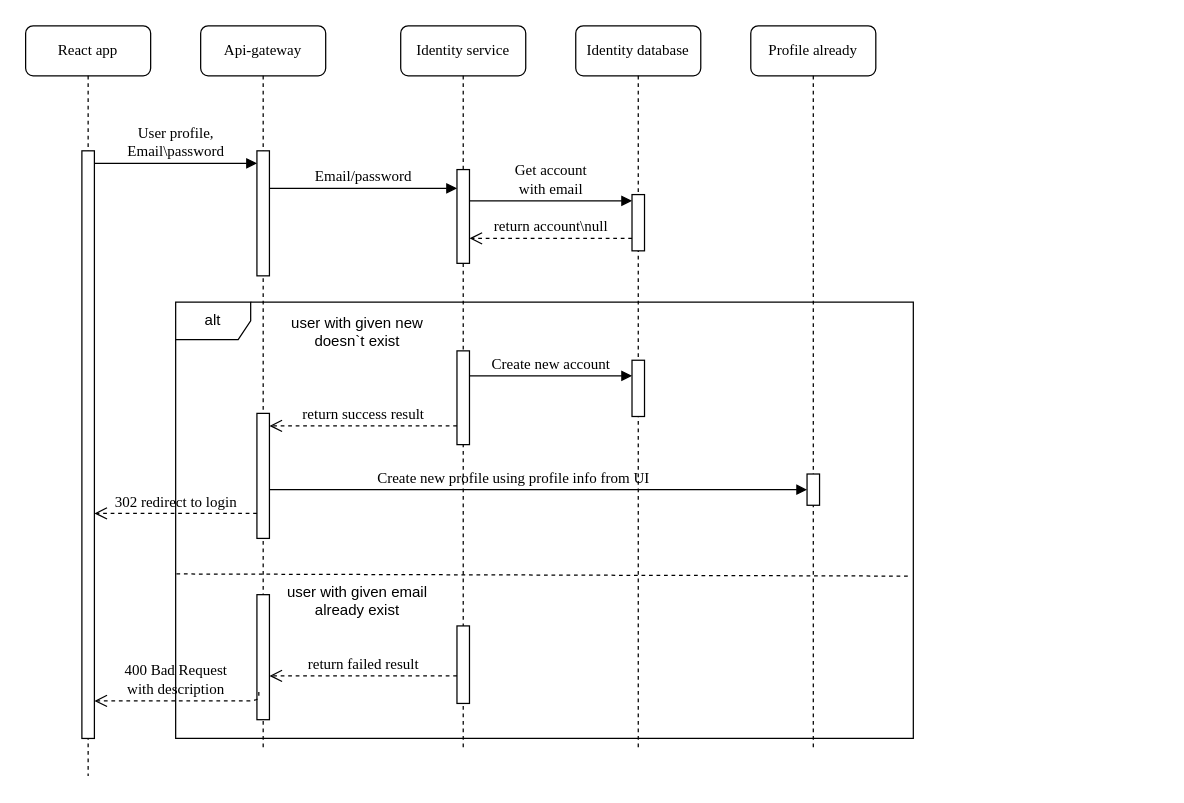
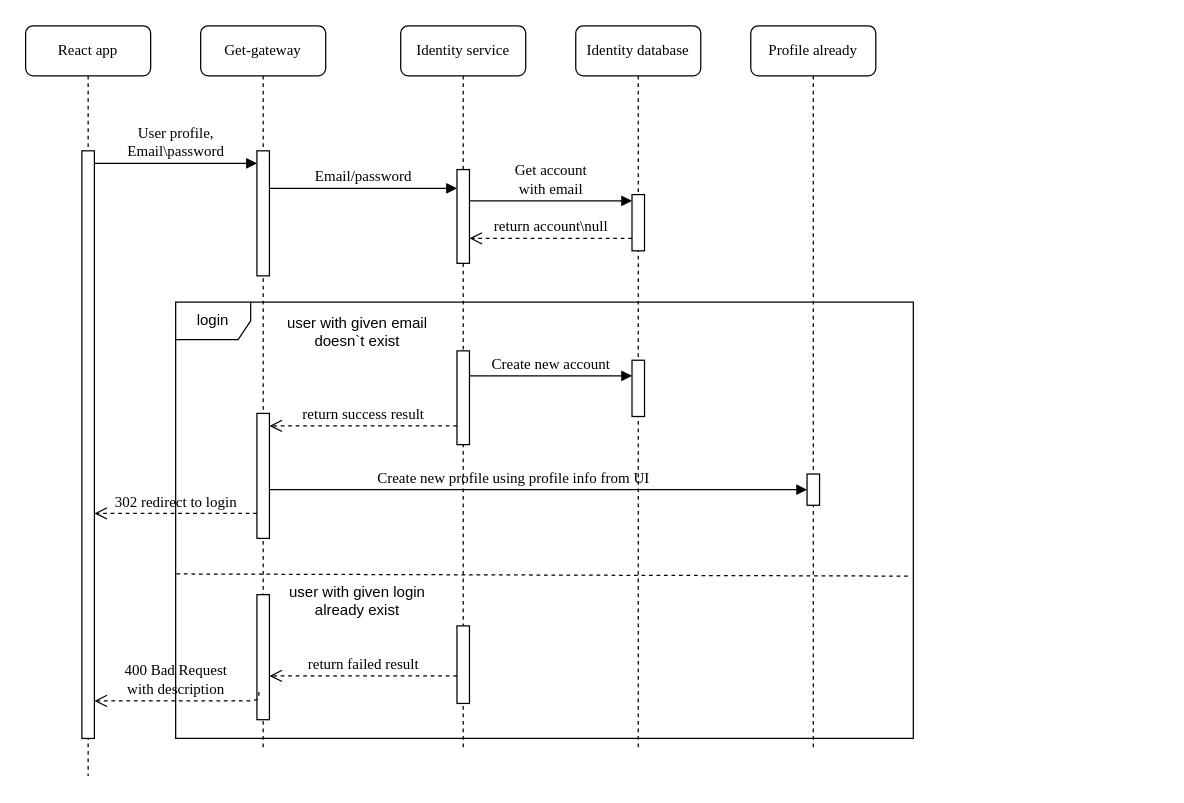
  <mxCell id="0" />
  <mxCell id="1" parent="0" />
- <mxCell id="2" value="alt" style="shape=umlFrame;whiteSpace=wrap;html=1;" vertex="1" parent="1"><mxGeometry x="140" y="241" width="590" height="349" as="geometry" /></mxCell>
- <mxCell id="3" value="Api-gateway" style="shape=umlLifeline;perimeter=lifelinePerimeter;whiteSpace=wrap;html=1;container=1;collapsible=0;recursiveResize=0;outlineConnect=0;rounded=1;shadow=0;comic=0;labelBackgroundColor=none;strokeWidth=1;fontFamily=Verdana;fontSize=12;align=center;" parent="1" vertex="1"><mxGeometry x="160" y="20" width="100" height="580" as="geometry" /></mxCell>
+ <mxCell id="2" value="login" style="shape=umlFrame;whiteSpace=wrap;html=1;" vertex="1" parent="1"><mxGeometry x="140" y="241" width="590" height="349" as="geometry" /></mxCell>
+ <mxCell id="3" value="Get-gateway" style="shape=umlLifeline;perimeter=lifelinePerimeter;whiteSpace=wrap;html=1;container=1;collapsible=0;recursiveResize=0;outlineConnect=0;rounded=1;shadow=0;comic=0;labelBackgroundColor=none;strokeWidth=1;fontFamily=Verdana;fontSize=12;align=center;" parent="1" vertex="1"><mxGeometry x="160" y="20" width="100" height="580" as="geometry" /></mxCell>
  <mxCell id="4" value="" style="html=1;points=[];perimeter=orthogonalPerimeter;rounded=0;shadow=0;comic=0;labelBackgroundColor=none;strokeWidth=1;fontFamily=Verdana;fontSize=12;align=center;" parent="3" vertex="1"><mxGeometry x="45" y="100" width="10" height="100" as="geometry" /></mxCell>
  <mxCell id="5" value="" style="html=1;points=[];perimeter=orthogonalPerimeter;rounded=0;shadow=0;comic=0;labelBackgroundColor=none;strokeWidth=1;fontFamily=Verdana;fontSize=12;align=center;" vertex="1" parent="3"><mxGeometry x="45" y="310" width="10" height="100" as="geometry" /></mxCell>
  <mxCell id="6" value="" style="html=1;points=[];perimeter=orthogonalPerimeter;rounded=0;shadow=0;comic=0;labelBackgroundColor=none;strokeWidth=1;fontFamily=Verdana;fontSize=12;align=center;" vertex="1" parent="3"><mxGeometry x="45" y="455" width="10" height="100" as="geometry" /></mxCell>
  <mxCell id="7" value="Identity service" style="shape=umlLifeline;perimeter=lifelinePerimeter;whiteSpace=wrap;html=1;container=1;collapsible=0;recursiveResize=0;outlineConnect=0;rounded=1;shadow=0;comic=0;labelBackgroundColor=none;strokeWidth=1;fontFamily=Verdana;fontSize=12;align=center;" parent="1" vertex="1"><mxGeometry x="320" y="20" width="100" height="580" as="geometry" /></mxCell>
  <mxCell id="8" value="" style="html=1;points=[];perimeter=orthogonalPerimeter;rounded=0;shadow=0;comic=0;labelBackgroundColor=none;strokeWidth=1;fontFamily=Verdana;fontSize=12;align=center;" parent="7" vertex="1"><mxGeometry x="45" y="115" width="10" height="75" as="geometry" /></mxCell>
  <mxCell id="9" value="" style="html=1;points=[];perimeter=orthogonalPerimeter;rounded=0;shadow=0;comic=0;labelBackgroundColor=none;strokeWidth=1;fontFamily=Verdana;fontSize=12;align=center;" vertex="1" parent="7"><mxGeometry x="45" y="260" width="10" height="75" as="geometry" /></mxCell>
  <mxCell id="10" value="" style="html=1;points=[];perimeter=orthogonalPerimeter;rounded=0;shadow=0;comic=0;labelBackgroundColor=none;strokeWidth=1;fontFamily=Verdana;fontSize=12;align=center;" vertex="1" parent="7"><mxGeometry x="45" y="480" width="10" height="62" as="geometry" /></mxCell>
  <mxCell id="11" value="Identity database" style="shape=umlLifeline;perimeter=lifelinePerimeter;whiteSpace=wrap;html=1;container=1;collapsible=0;recursiveResize=0;outlineConnect=0;rounded=1;shadow=0;comic=0;labelBackgroundColor=none;strokeWidth=1;fontFamily=Verdana;fontSize=12;align=center;" parent="1" vertex="1"><mxGeometry x="460" y="20" width="100" height="580" as="geometry" /></mxCell>
  <mxCell id="12" value="" style="html=1;points=[];perimeter=orthogonalPerimeter;rounded=0;shadow=0;comic=0;labelBackgroundColor=none;strokeWidth=1;fontFamily=Verdana;fontSize=12;align=center;" parent="11" vertex="1"><mxGeometry x="45" y="135" width="10" height="45" as="geometry" /></mxCell>
  <mxCell id="13" value="" style="html=1;points=[];perimeter=orthogonalPerimeter;rounded=0;shadow=0;comic=0;labelBackgroundColor=none;strokeWidth=1;fontFamily=Verdana;fontSize=12;align=center;" vertex="1" parent="11"><mxGeometry x="45" y="267.5" width="10" height="45" as="geometry" /></mxCell>
  <mxCell id="14" value="React app" style="shape=umlLifeline;perimeter=lifelinePerimeter;whiteSpace=wrap;html=1;container=1;collapsible=0;recursiveResize=0;outlineConnect=0;rounded=1;shadow=0;comic=0;labelBackgroundColor=none;strokeWidth=1;fontFamily=Verdana;fontSize=12;align=center;" parent="1" vertex="1"><mxGeometry x="20" y="20" width="100" height="600" as="geometry" /></mxCell>
  <mxCell id="15" value="" style="html=1;points=[];perimeter=orthogonalPerimeter;rounded=0;shadow=0;comic=0;labelBackgroundColor=none;strokeWidth=1;fontFamily=Verdana;fontSize=12;align=center;" parent="14" vertex="1"><mxGeometry x="45" y="100" width="10" height="470" as="geometry" /></mxCell>
  <mxCell id="16" value="Get account&lt;br&gt;with email" style="html=1;verticalAlign=bottom;endArrow=block;labelBackgroundColor=none;fontFamily=Verdana;fontSize=12;edgeStyle=elbowEdgeStyle;elbow=vertical;" parent="1" source="8" target="12" edge="1"><mxGeometry relative="1" as="geometry"><mxPoint x="430" y="160" as="sourcePoint" /><Array as="points"><mxPoint x="380" y="160" /></Array></mxGeometry></mxCell>
  <mxCell id="17" value="Email/password" style="html=1;verticalAlign=bottom;endArrow=block;labelBackgroundColor=none;fontFamily=Verdana;fontSize=12;edgeStyle=elbowEdgeStyle;elbow=vertical;" parent="1" source="4" target="8" edge="1"><mxGeometry x="0.4" y="-30" relative="1" as="geometry"><mxPoint x="290" y="140" as="sourcePoint" /><mxPoint x="370" y="140" as="targetPoint" /><Array as="points"><mxPoint x="320" y="150" /></Array><mxPoint x="-30" y="-30" as="offset" /></mxGeometry></mxCell>
  <mxCell id="18" value="User profile,&lt;br&gt;Email\password" style="html=1;verticalAlign=bottom;endArrow=block;labelBackgroundColor=none;fontFamily=Verdana;fontSize=12;edgeStyle=elbowEdgeStyle;elbow=vertical;" parent="1" source="15" target="4" edge="1"><mxGeometry relative="1" as="geometry"><mxPoint x="80" y="150.143" as="sourcePoint" /><mxPoint x="200" y="150" as="targetPoint" /><Array as="points"><mxPoint x="160" y="130" /><mxPoint x="180" y="140" /><mxPoint x="160" y="130" /><mxPoint x="200" y="150" /></Array></mxGeometry></mxCell>
  <mxCell id="19" value="Profile already" style="shape=umlLifeline;perimeter=lifelinePerimeter;whiteSpace=wrap;html=1;container=1;collapsible=0;recursiveResize=0;outlineConnect=0;rounded=1;shadow=0;comic=0;labelBackgroundColor=none;strokeWidth=1;fontFamily=Verdana;fontSize=12;align=center;" parent="1" vertex="1"><mxGeometry x="600" y="20" width="100" height="580" as="geometry" /></mxCell>
  <mxCell id="20" value="" style="html=1;points=[];perimeter=orthogonalPerimeter;rounded=0;shadow=0;comic=0;labelBackgroundColor=none;strokeWidth=1;fontFamily=Verdana;fontSize=12;align=center;" parent="19" vertex="1"><mxGeometry x="45" y="358.5" width="10" height="25" as="geometry" /></mxCell>
  <mxCell id="21" value="return account\null" style="html=1;verticalAlign=bottom;endArrow=open;dashed=1;endSize=8;labelBackgroundColor=none;fontFamily=Verdana;fontSize=12;edgeStyle=elbowEdgeStyle;elbow=vertical;" edge="1" parent="1" source="12" target="8"><mxGeometry relative="1" as="geometry"><mxPoint x="380" y="190" as="targetPoint" /><Array as="points"><mxPoint x="485" y="190" /><mxPoint x="455" y="160" /><mxPoint x="925" y="140" /></Array><mxPoint x="510" y="190" as="sourcePoint" /></mxGeometry></mxCell>
- <mxCell id="22" value="user with given new&lt;br&gt;doesn`t exist" style="text;html=1;align=center;verticalAlign=middle;resizable=0;points=[];autosize=1;" vertex="1" parent="1"><mxGeometry x="220" y="250" width="130" height="30" as="geometry" /></mxCell>
- <mxCell id="23" value="user with given email&lt;br&gt;already exist" style="text;html=1;align=center;verticalAlign=middle;resizable=0;points=[];autosize=1;" vertex="1" parent="1"><mxGeometry x="220" y="465" width="130" height="30" as="geometry" /></mxCell>
+ <mxCell id="22" value="user with given email&lt;br&gt;doesn`t exist" style="text;html=1;align=center;verticalAlign=middle;resizable=0;points=[];autosize=1;" vertex="1" parent="1"><mxGeometry x="220" y="250" width="130" height="30" as="geometry" /></mxCell>
+ <mxCell id="23" value="user with given login&lt;br&gt;already exist" style="text;html=1;align=center;verticalAlign=middle;resizable=0;points=[];autosize=1;" vertex="1" parent="1"><mxGeometry x="220" y="465" width="130" height="30" as="geometry" /></mxCell>
  <mxCell id="24" value="Create new account" style="html=1;verticalAlign=bottom;endArrow=block;labelBackgroundColor=none;fontFamily=Verdana;fontSize=12;edgeStyle=elbowEdgeStyle;elbow=vertical;" edge="1" parent="1" source="9" target="13"><mxGeometry relative="1" as="geometry"><mxPoint x="385" y="309.66" as="sourcePoint" /><Array as="points"><mxPoint x="460" y="300" /><mxPoint x="390" y="309.66" /></Array><mxPoint x="515" y="309.66" as="targetPoint" /></mxGeometry></mxCell>
  <mxCell id="25" value="return success result" style="html=1;verticalAlign=bottom;endArrow=open;dashed=1;endSize=8;labelBackgroundColor=none;fontFamily=Verdana;fontSize=12;edgeStyle=elbowEdgeStyle;elbow=vertical;" edge="1" parent="1" source="9" target="5"><mxGeometry relative="1" as="geometry"><mxPoint x="220" y="340" as="targetPoint" /><Array as="points"><mxPoint x="330" y="340" /><mxPoint x="300" y="310" /><mxPoint x="770" y="290" /></Array><mxPoint x="350" y="340" as="sourcePoint" /></mxGeometry></mxCell>
  <mxCell id="26" value="Create new profile using profile info from UI" style="html=1;verticalAlign=bottom;endArrow=block;labelBackgroundColor=none;fontFamily=Verdana;fontSize=12;edgeStyle=elbowEdgeStyle;elbow=vertical;" edge="1" parent="1" source="5" target="20"><mxGeometry x="0.465" y="-120" relative="1" as="geometry"><mxPoint x="250" y="410" as="sourcePoint" /><mxPoint x="400" y="410" as="targetPoint" /><Array as="points"><mxPoint x="450" y="391" /><mxPoint x="430" y="380" /><mxPoint x="530" y="391" /><mxPoint x="355" y="410" /></Array><mxPoint x="-120" y="-120" as="offset" /></mxGeometry></mxCell>
  <mxCell id="27" value="302 redirect to login" style="html=1;verticalAlign=bottom;endArrow=open;dashed=1;endSize=8;labelBackgroundColor=none;fontFamily=Verdana;fontSize=12;edgeStyle=elbowEdgeStyle;elbow=vertical;" edge="1" parent="1" source="5" target="15"><mxGeometry relative="1" as="geometry"><mxPoint x="60" y="410" as="targetPoint" /><Array as="points"><mxPoint x="175" y="410" /><mxPoint x="145" y="380" /><mxPoint x="615" y="360" /></Array><mxPoint x="210" y="410" as="sourcePoint" /></mxGeometry></mxCell>
  <mxCell id="28" value="" style="endArrow=none;dashed=1;html=1;entryX=0.995;entryY=0.628;entryDx=0;entryDy=0;entryPerimeter=0;exitX=0.001;exitY=0.623;exitDx=0;exitDy=0;exitPerimeter=0;" edge="1" parent="1" source="2" target="2"><mxGeometry width="50" height="50" relative="1" as="geometry"><mxPoint x="420" y="530" as="sourcePoint" /><mxPoint x="470" y="480" as="targetPoint" /></mxGeometry></mxCell>
  <mxCell id="29" value="return failed result" style="html=1;verticalAlign=bottom;endArrow=open;dashed=1;endSize=8;labelBackgroundColor=none;fontFamily=Verdana;fontSize=12;edgeStyle=elbowEdgeStyle;elbow=vertical;" edge="1" parent="1" source="10" target="6"><mxGeometry relative="1" as="geometry"><mxPoint x="210" y="540" as="targetPoint" /><Array as="points"><mxPoint x="325" y="540" /><mxPoint x="295" y="510" /><mxPoint x="765" y="490" /></Array><mxPoint x="360" y="540" as="sourcePoint" /></mxGeometry></mxCell>
  <mxCell id="30" value="400 Bad Request&lt;br&gt;with description" style="html=1;verticalAlign=bottom;endArrow=open;dashed=1;endSize=8;labelBackgroundColor=none;fontFamily=Verdana;fontSize=12;edgeStyle=elbowEdgeStyle;elbow=vertical;exitX=0.152;exitY=0.778;exitDx=0;exitDy=0;exitPerimeter=0;" edge="1" parent="1" source="6" target="15"><mxGeometry x="0.063" relative="1" as="geometry"><mxPoint x="70" y="560" as="targetPoint" /><Array as="points"><mxPoint x="180" y="560" /><mxPoint x="150" y="530" /><mxPoint x="620" y="510" /></Array><mxPoint x="220" y="560" as="sourcePoint" /><mxPoint as="offset" /></mxGeometry></mxCell>
